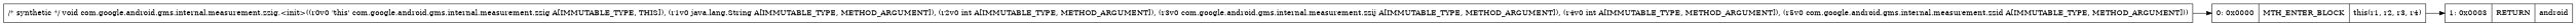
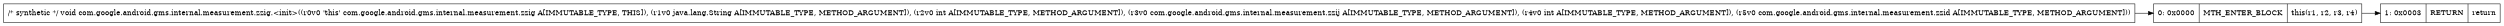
  digraph {
    rankdir=LR
    node [shape=record]
    n1 [label="{0\:\ 0x0000|MTH_ENTER_BLOCK\l|this(r1, r2, r3, r4)\l}"]
-   n2 [label="{1\:\ 0x0003|RETURN\l|android\l}"]
+   n2 [label="{1\:\ 0x0003|RETURN\l|return\l}"]
    n3 [label="{\/* synthetic *\/ void com.google.android.gms.internal.measurement.zzig.\<init\>((r0v0 'this' com.google.android.gms.internal.measurement.zzig A[IMMUTABLE_TYPE, THIS]), (r1v0 java.lang.String A[IMMUTABLE_TYPE, METHOD_ARGUMENT]), (r2v0 int A[IMMUTABLE_TYPE, METHOD_ARGUMENT]), (r3v0 com.google.android.gms.internal.measurement.zzij A[IMMUTABLE_TYPE, METHOD_ARGUMENT]), (r4v0 int A[IMMUTABLE_TYPE, METHOD_ARGUMENT]), (r5v0 com.google.android.gms.internal.measurement.zzid A[IMMUTABLE_TYPE, METHOD_ARGUMENT])) }"]
    n1 -> n2
    n3 -> n1
  }
